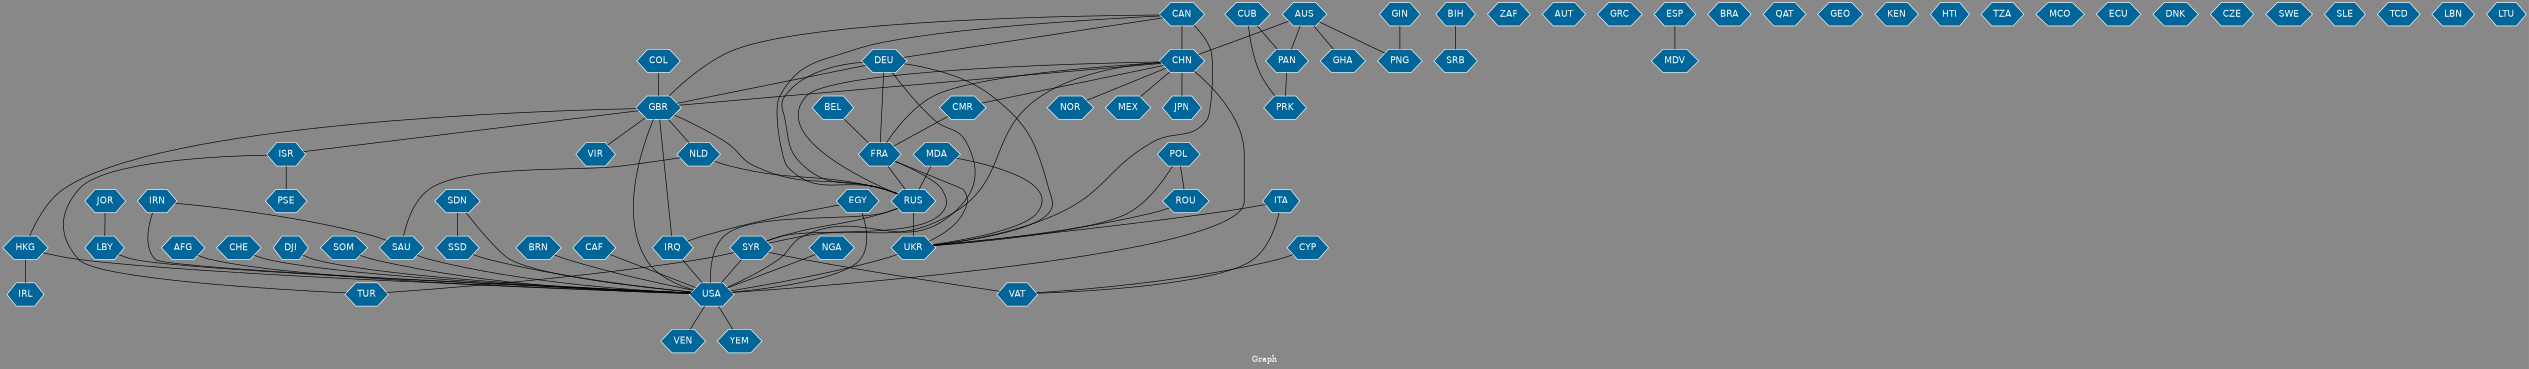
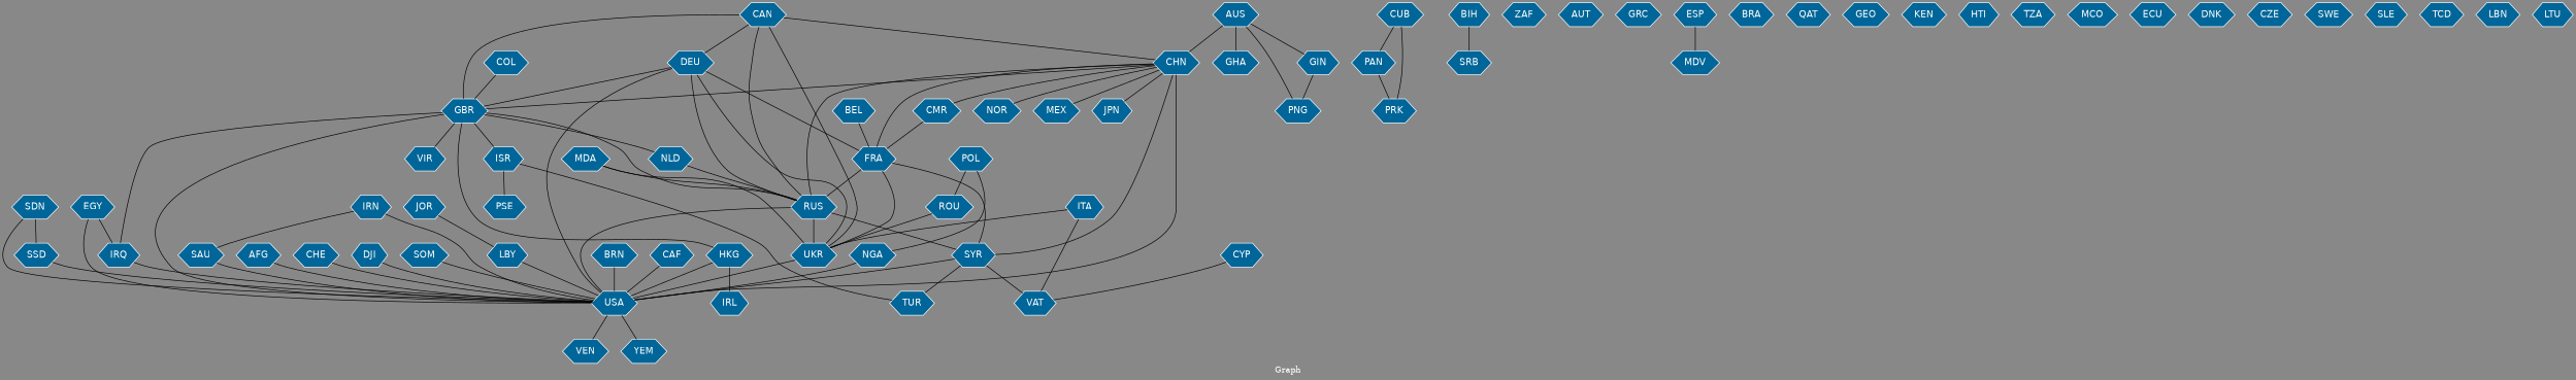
  graph {
    bgcolor="#888888"
    fontcolor=white
    fontsize=12
    label="Graph"
    node [color=white fillcolor="#006699" fontcolor=white fontname=Helvetica shape=hexagon style=filled]
    edge [arrowhead=open color=black fontcolor=white fontname=Courier fontsize=12 weight=1]
    n1 [label=RUS]
    n2 [label=UKR]
    n3 [label=USA]
    n4 [label=SYR]
    n5 [label=VEN]
    n6 [label=YEM]
    n7 [label=TUR]
    n8 [label=VAT]
    n9 [label=IRN]
    n10 [label=SAU]
    n11 [label=NGA]
    n12 [label=CUB]
    n13 [label=PAN]
    n14 [label=PRK]
    n15 [label=FRA]
    n16 [label=BEL]
    n17 [label=EGY]
    n18 [label=IRQ]
    n19 [label=NOR]
    n20 [label=BIH]
    n21 [label=SRB]
    n22 [label=CHN]
    n23 [label=MEX]
    n24 [label=GBR]
    n25 [label=JPN]
    n26 [label=CMR]
    n27 [label=GHA]
    n28 [label=ISR]
    n29 [label=VIR]
    n30 [label=NLD]
    n31 [label=HKG]
    n32 [label=ZAF]
    n33 [label=IRL]
    n34 [label=PSE]
    n35 [label=LBY]
    n36 [label=AUT]
    n37 [label=CAN]
    n38 [label=DEU]
    n39 [label=AFG]
    n40 [label=AUS]
    n41 [label=GIN]
    n42 [label=PNG]
    n43 [label=ITA]
    n44 [label=GRC]
    n45 [label=ESP]
    n46 [label=MDV]
    n47 [label=CHE]
    n48 [label=BRA]
    n49 [label=QAT]
    n50 [label=DJI]
    n51 [label=COL]
    n52 [label=POL]
    n53 [label=ROU]
    n54 [label=CYP]
    n55 [label=GEO]
    n56 [label=KEN]
    n57 [label=HTI]
    n58 [label=MDA]
    n59 [label=SOM]
    n60 [label=TZA]
    n61 [label=SDN]
    n62 [label=SSD]
    n63 [label=MCO]
    n64 [label=BRN]
    n65 [label=ECU]
    n66 [label=DNK]
    n67 [label=CAF]
    n68 [label=CZE]
    n69 [label=SWE]
    n70 [label=SLE]
    n71 [label=TCD]
    n72 [label=JOR]
    n73 [label=LBN]
    n74 [label=LTU]
    n1 -- n2 [weight=50]
    n1 -- n3 [weight=13]
    n1 -- n4
    n2 -- n3 [weight=10]
    n3 -- n5
    n3 -- n6
    n4 -- n3 [weight=3]
    n4 -- n7
    n4 -- n8 [weight=2]
    n9 -- n3 [weight=2]
    n9 -- n10
    n10 -- n3
    n11 -- n3 [weight=10]
    n12 -- n13
    n12 -- n14
    n13 -- n14
    n15 -- n1 [weight=2]
    n15 -- n2
    n15 -- n4 [weight=2]
    n16 -- n15 [weight=3]
    n17 -- n3 [weight=2]
    n17 -- n18
    n18 -- n3 [weight=2]
    n20 -- n21
    n22 -- n1 [weight=3]
    n22 -- n3 [weight=18]
    n22 -- n4
    n22 -- n15 [weight=2]
    n22 -- n19
    n22 -- n23
    n22 -- n24
    n22 -- n25 [weight=2]
    n22 -- n26 [weight=3]
    n24 -- n1
    n24 -- n3 [weight=4]
    n24 -- n18 [weight=2]
    n24 -- n28
    n24 -- n29
    n24 -- n30
    n24 -- n31
    n26 -- n15
    n28 -- n7
    n28 -- n34 [weight=2]
    n30 -- n1
-   n30 -- n10
    n31 -- n3 [weight=2]
    n31 -- n33 [weight=3]
    n35 -- n3 [weight=2]
    n37 -- n1
    n37 -- n2
    n37 -- n22 [weight=3]
    n37 -- n24
    n37 -- n38
    n38 -- n1
    n38 -- n2 [weight=2]
    n38 -- n3
    n38 -- n15
    n38 -- n24 [weight=2]
    n39 -- n3 [weight=11]
    n40 -- n22 [weight=2]
    n40 -- n27
-   n40 -- n13
+   n40 -- n41
    n40 -- n42
    n41 -- n42
    n43 -- n2
    n43 -- n8
    n45 -- n46
    n47 -- n3
    n50 -- n3
    n51 -- n24
-   n52 -- n2
+   n52 -- n11
    n52 -- n53
    n53 -- n2 [weight=2]
    n54 -- n8
    n58 -- n1
    n58 -- n2
    n59 -- n3 [weight=2]
    n61 -- n3
    n61 -- n62 [weight=3]
    n62 -- n3
    n64 -- n3
    n67 -- n3
    n72 -- n35
  }
